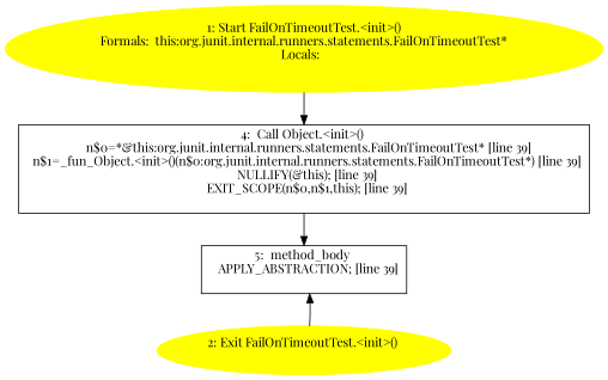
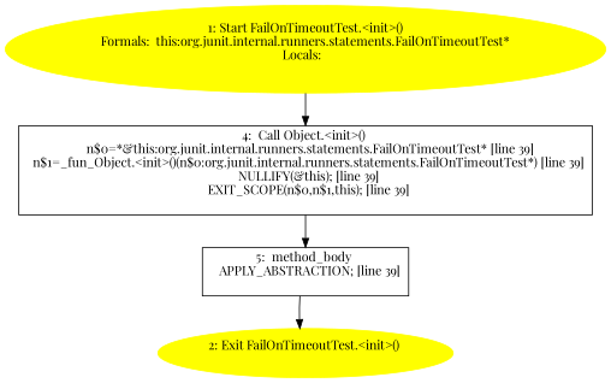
  digraph {
    fontname="Playfair Display"
    node [fontname="Playfair Display"]
    edge [arrowhead=normal fontname="Playfair Display"]
    n1 [color=yellow label="1: Start FailOnTimeoutTest.<init>()\nFormals:  this:org.junit.internal.runners.statements.FailOnTimeoutTest*\nLocals:  \n  " style=filled]
    n2 [label="4:  Call Object.<init>() \n   n$0=*&this:org.junit.internal.runners.statements.FailOnTimeoutTest* [line 39]\n  n$1=_fun_Object.<init>()(n$0:org.junit.internal.runners.statements.FailOnTimeoutTest*) [line 39]\n  NULLIFY(&this); [line 39]\n  EXIT_SCOPE(n$0,n$1,this); [line 39]\n " shape=box]
    n3 [label="5:  method_body \n   APPLY_ABSTRACTION; [line 39]\n " shape=box]
    n4 [color=yellow label="2: Exit FailOnTimeoutTest.<init>() \n  " style=filled]
    n1 -> n2
    n2 -> n3
-   n4 -> n3
+   n3 -> n4
  }
